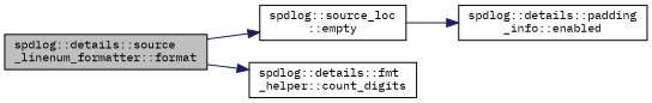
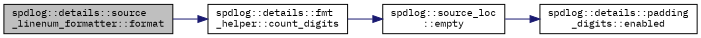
  digraph {
    fontname="IBM Plex Mono"
    rankdir=LR
    node [color=black fillcolor=white fontname="IBM Plex Mono" fontsize=10 shape=record style=filled]
    edge [color=midnightblue fontname="IBM Plex Mono" fontsize=10 labelfontname=Helvetica labelfontsize=10 style=solid]
    n1 [fillcolor=grey75 fontcolor=black height=0.2 label="spdlog::details::source\l_linenum_formatter::format" width=0.4]
    n2 [height=0.2 label="spdlog::source_loc\l::empty" width=0.4]
    n3 [height=0.2 label="spdlog::details::fmt\l_helper::count_digits" width=0.4]
-   n4 [height=0.2 label="spdlog::details::padding\l_info::enabled" width=0.4]
-   n1 -> n2
+   n4 [height=0.2 label="spdlog::details::padding\l_digits::enabled" width=0.4]
+   n3 -> n2
    n1 -> n3
    n2 -> n4
  }
